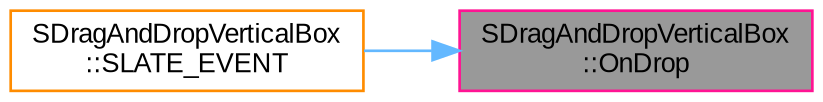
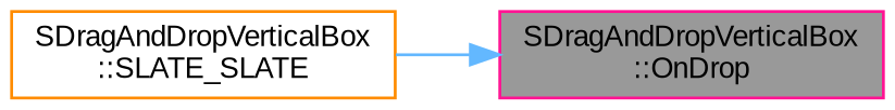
  digraph {
    rankdir=RL
    fontname="Liberation Sans"
    node [fontname="Liberation Sans" fontsize=10 shape=box style=filled]
    n1 [color=deeppink fillcolor=grey60 fontcolor=black height=0.2 label="SDragAndDropVerticalBox\l::OnDrop" width=0.4]
-   n2 [color=darkorange fillcolor=white height=0.2 label="SDragAndDropVerticalBox\l::SLATE_EVENT" width=0.4]
+   n2 [color=darkorange fillcolor=white height=0.2 label="SDragAndDropVerticalBox\l::SLATE_SLATE" width=0.4]
    n1 -> n2 [color=steelblue1 dir=back fontname="Liberation Sans" fontsize=10 labelfontname=Helvetica labelfontsize=10 style=solid]
  }
